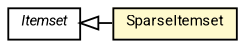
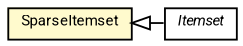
  digraph {
    nodesep=0.15
    rankdir=LR
    ranksep=0.25
    fontname=Roboto
    node [fontcolor=black fontname=Roboto fontsize=8 margin=0 shape=plaintext]
    n1 [height=0 label=<<table title="de.lmu.ifi.dbs.elki.algorithm.itemsetmining.Itemset" border="0" cellborder="1" cellspacing="0" cellpadding="2" href="Itemset.html" target="_parent"> 		<tr><td><table border="0" cellspacing="0" cellpadding="1"> 		<tr><td align="center" balign="center"> <font face="Roboto"><i>Itemset</i></font> </td></tr> 		</table></td></tr> 		</table>> width=0]
    n2 [height=0 label=<<table title="de.lmu.ifi.dbs.elki.algorithm.itemsetmining.SparseItemset" border="0" cellborder="1" cellspacing="0" cellpadding="2" bgcolor="lemonChiffon" href="SparseItemset.html" target="_parent"> 		<tr><td><table border="0" cellspacing="0" cellpadding="1"> 		<tr><td align="center" balign="center"> <font face="Roboto">SparseItemset</font> </td></tr> 		</table></td></tr> 		</table>> width=0]
-   n1 -> n2 [arrowtail=empty color=black dir=back fontname=Roboto fontsize=7 labelfontname=Roboto labelfontsize=7 weight=10]
+   n2 -> n1 [arrowtail=empty color=black dir=back fontname=Roboto fontsize=7 labelfontname=Roboto labelfontsize=7 weight=10]
  }
